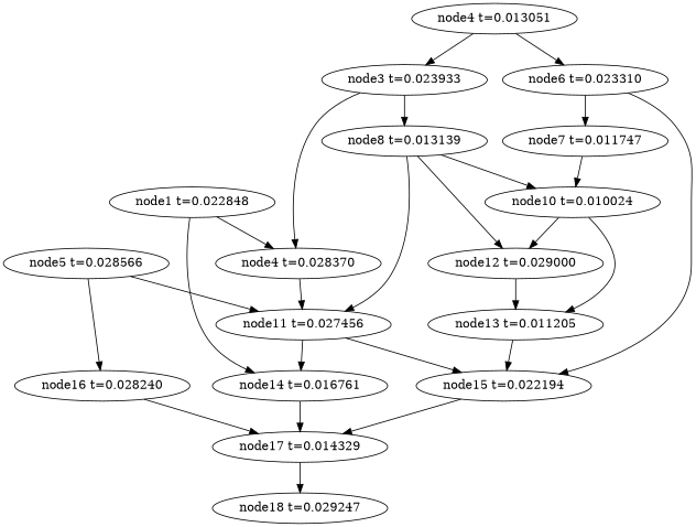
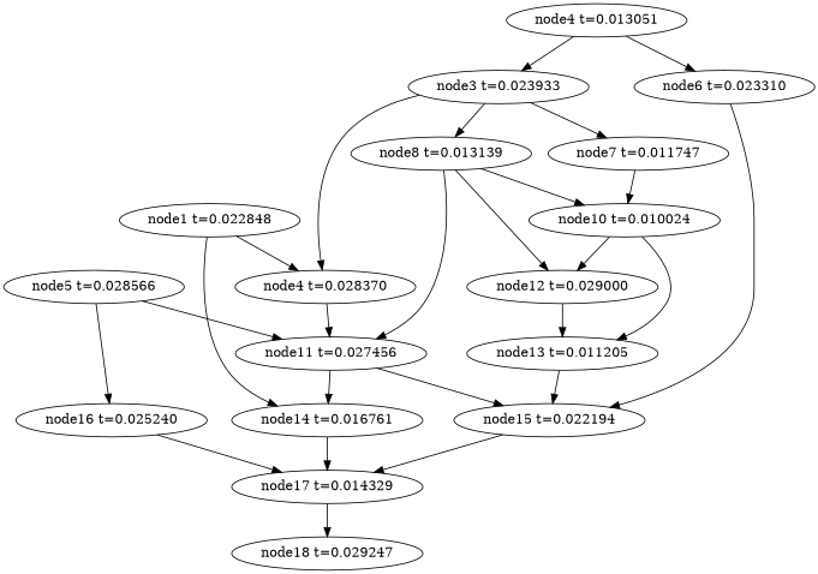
  digraph {
    n1 [label="node18 t=0.029247"]
    n2 [label="node17 t=0.014329"]
-   n3 [label="node16 t=0.028240"]
+   n3 [label="node16 t=0.025240"]
    n4 [label="node15 t=0.022194"]
    n5 [label="node14 t=0.016761"]
    n6 [label="node13 t=0.011205"]
    n7 [label="node12 t=0.029000"]
    n8 [label="node11 t=0.027456"]
    n9 [label="node10 t=0.010024"]
    n10 [label="node8 t=0.013139"]
    n11 [label="node7 t=0.011747"]
    n12 [label="node6 t=0.023310"]
    n13 [label="node5 t=0.028566"]
    n14 [label="node4 t=0.028370"]
    n15 [label="node3 t=0.023933"]
    n16 [label="node4 t=0.013051"]
    n17 [label="node1 t=0.022848"]
    n2 -> n1
    n3 -> n2
    n4 -> n2
    n5 -> n2
    n6 -> n4
    n7 -> n6
    n8 -> n4
    n8 -> n5
    n9 -> n6
    n9 -> n7
    n10 -> n7
    n10 -> n8
    n10 -> n9
    n11 -> n9
    n12 -> n4
-   n12 -> n11
+   n15 -> n11
    n13 -> n3
    n13 -> n8
    n14 -> n8
    n15 -> n10
    n15 -> n14
    n16 -> n12
    n16 -> n15
    n17 -> n5
    n17 -> n14
  }
